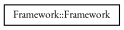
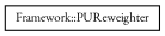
  digraph {
    rankdir=LR
    fontname="EB Garamond"
-   n1 [color=black fillcolor=white fontname="EB Garamond" fontsize=10 height=0.2 label="Framework::Framework" shape=record style=filled width=0.4]
+   n1 [color=black fillcolor=white fontname="EB Garamond" fontsize=10 height=0.2 label="Framework::PUReweighter" shape=record style=filled width=0.4]
  }
